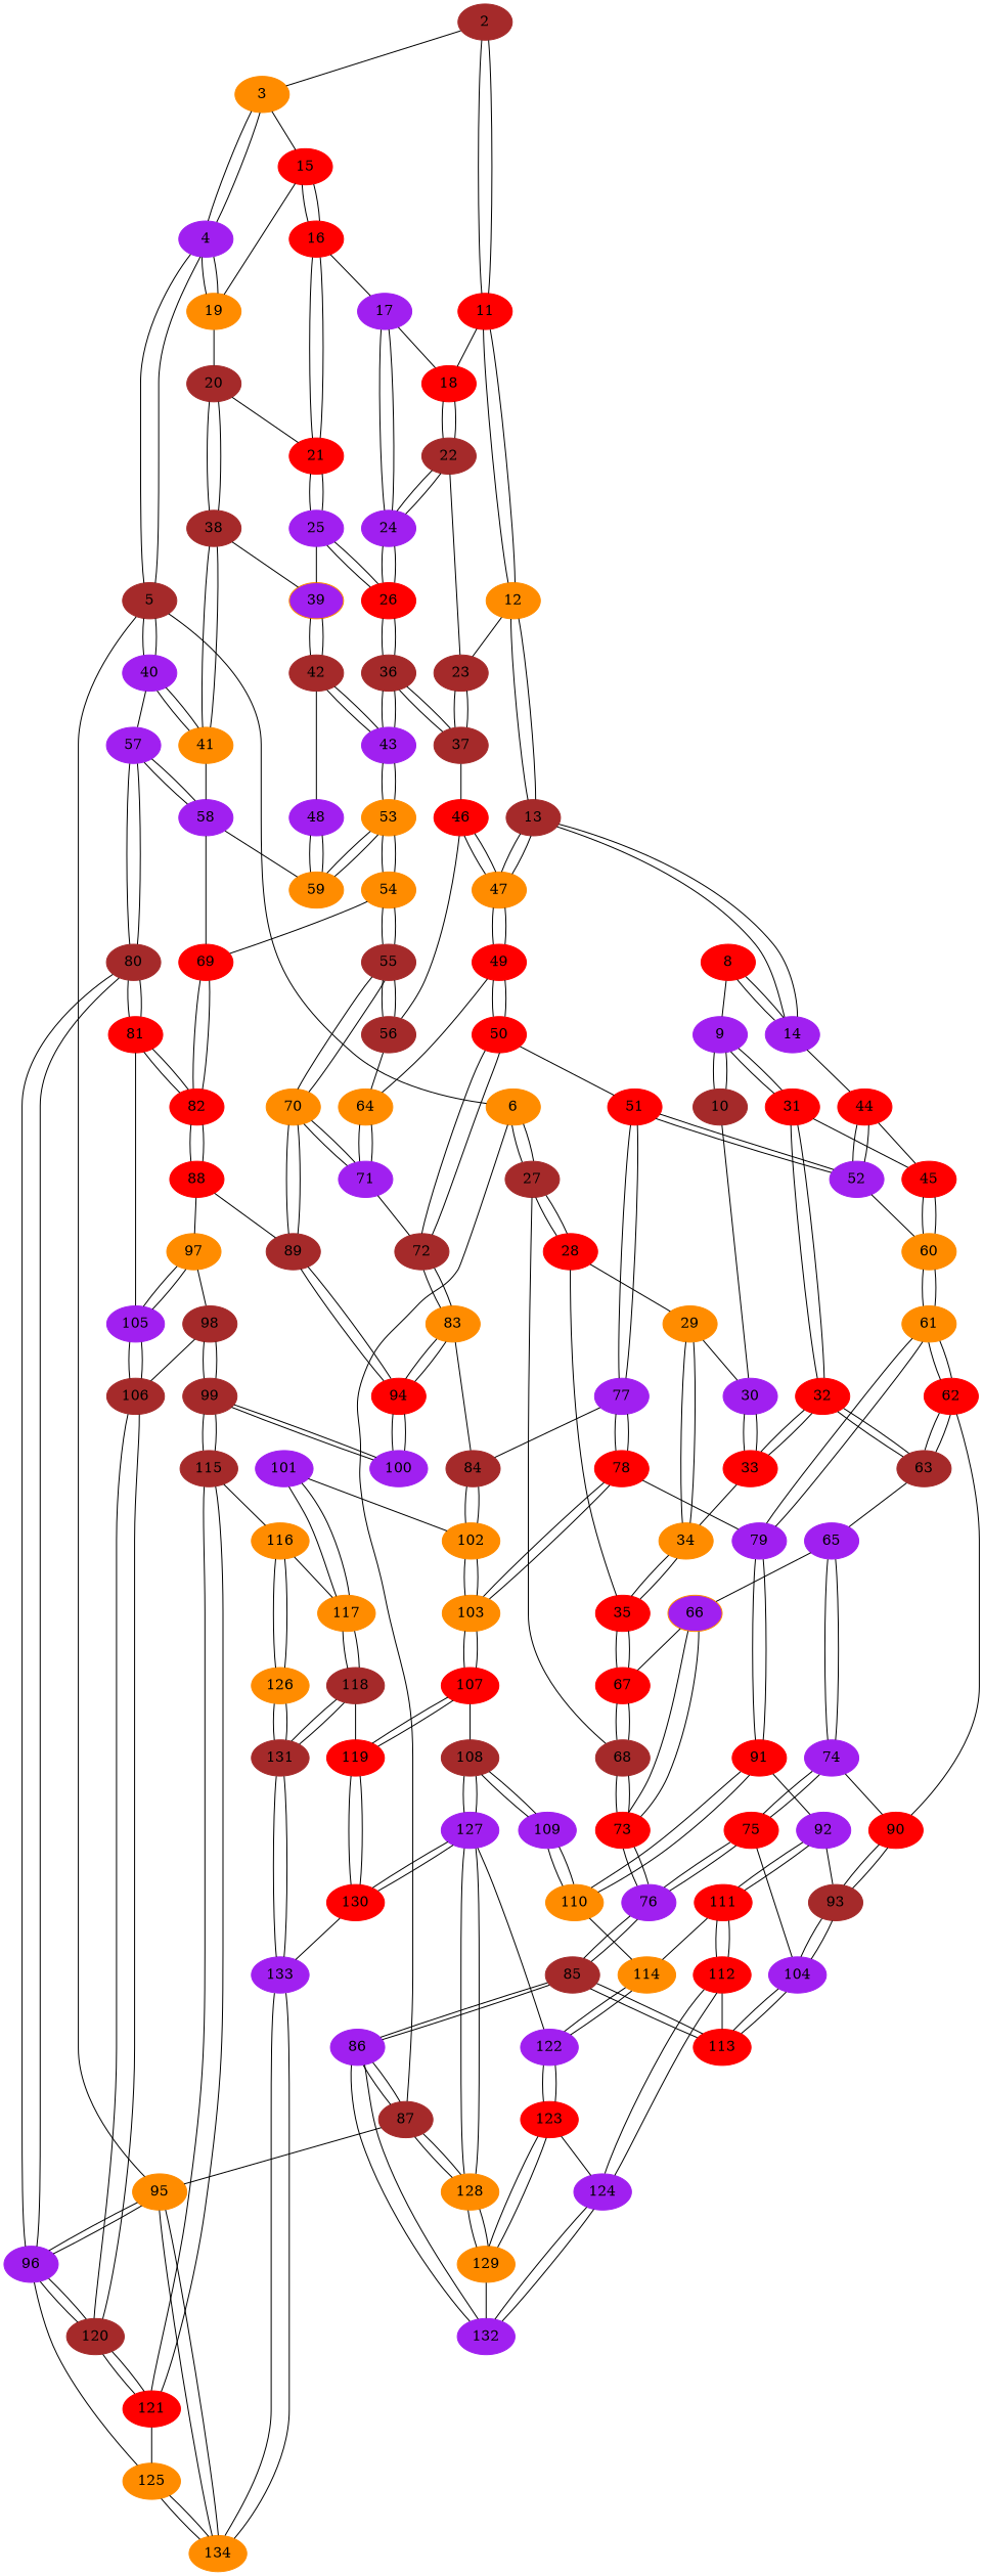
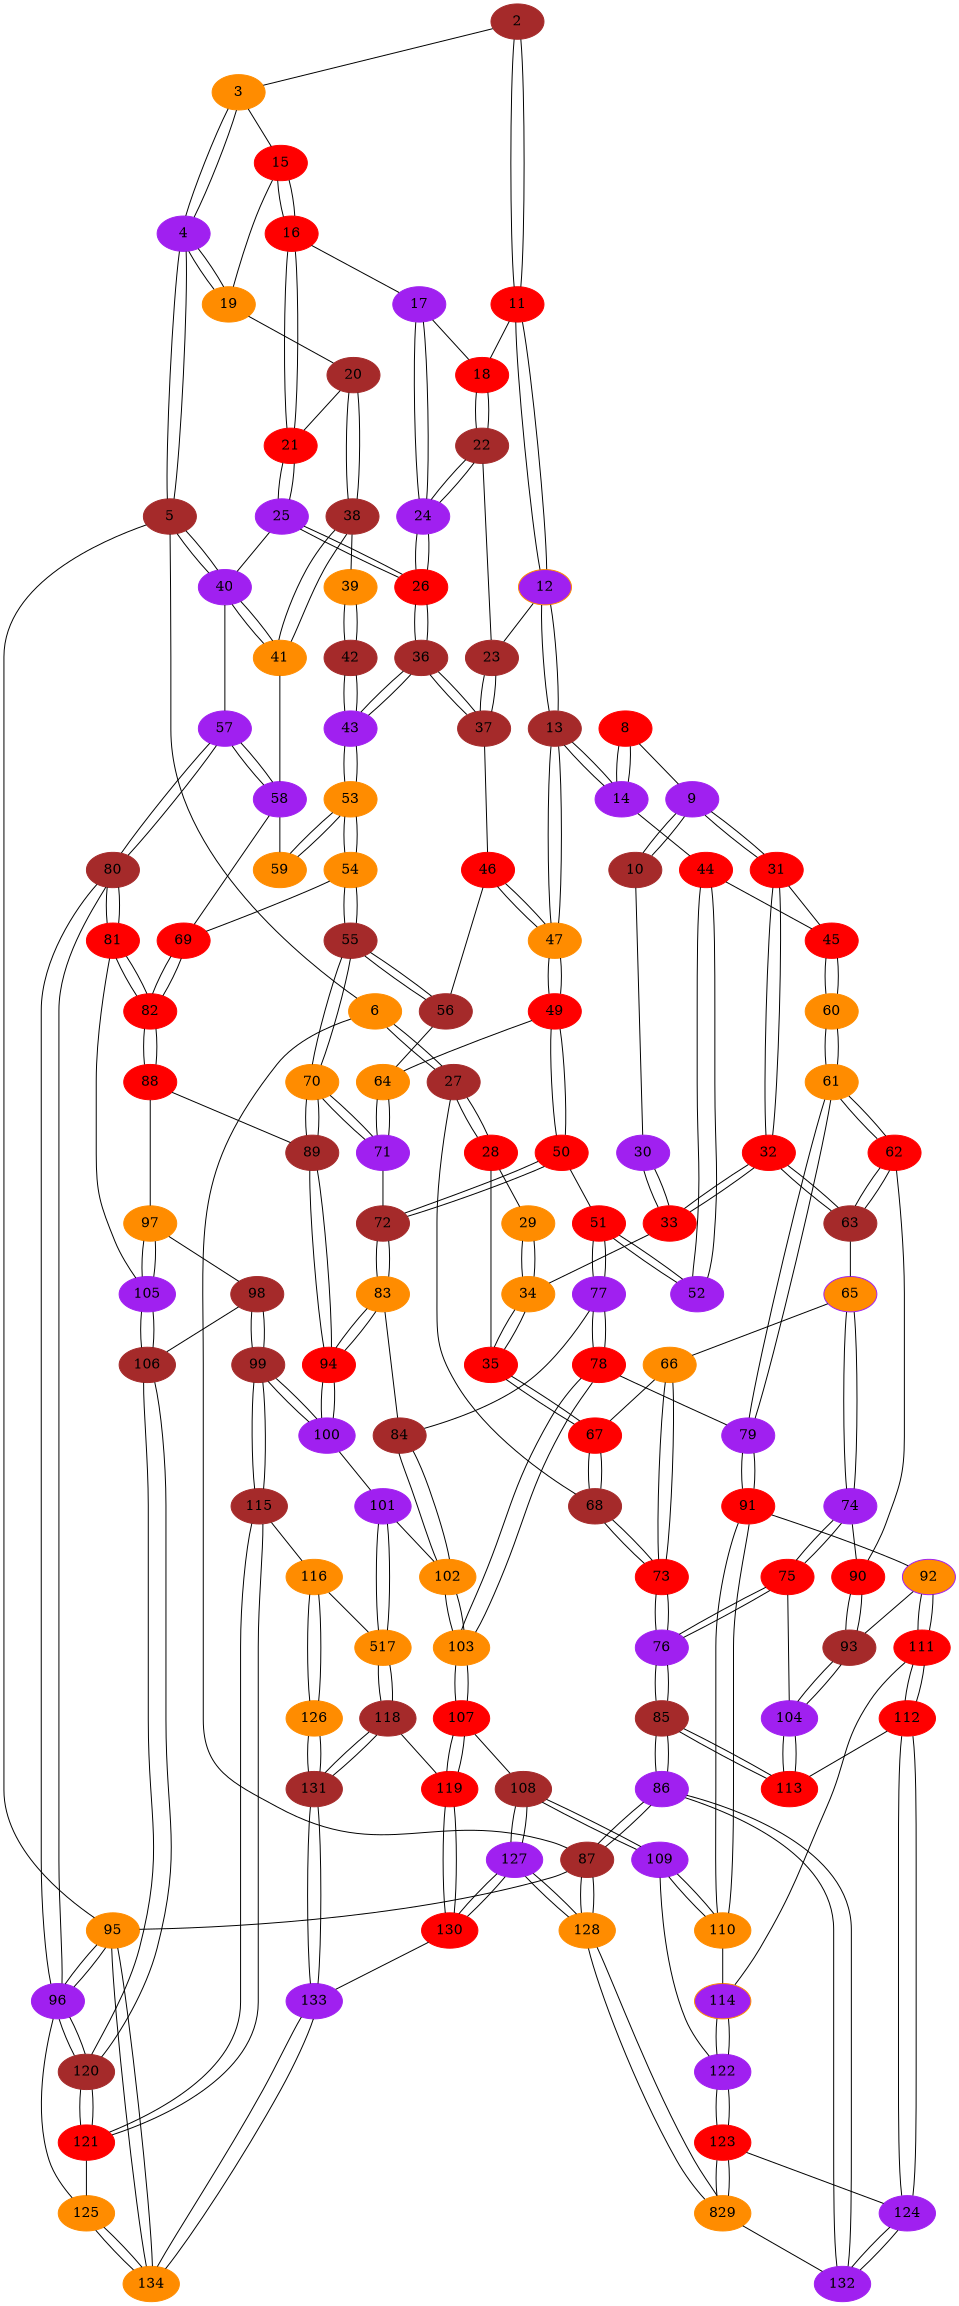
  graph {
    node [color=red style=filled]
    2 [color=brown]
    3 [color=darkorange]
    11
    9 [color=purple]
    8
    14 [color=purple]
    4 [color=purple]
    15
-   12 [color=darkorange]
+   12 [color=darkorange fillcolor=purple]
    18
    5 [color=brown]
    19 [color=darkorange]
    16
    6 [color=darkorange]
    40 [color=purple]
    95 [color=darkorange]
    20 [color=brown]
    27 [color=brown]
    87 [color=brown]
    41 [color=darkorange]
    57 [color=purple]
    96 [color=purple]
    134 [color=darkorange]
    28
    68 [color=brown]
    128 [color=darkorange]
    10 [color=brown]
    30 [color=purple]
    31
    44
    32
    45
    33
    13 [color=brown]
    23 [color=brown]
    22 [color=brown]
    47 [color=darkorange]
    37 [color=brown]
    49
    52 [color=purple]
    17 [color=purple]
    21
    24 [color=purple]
    25 [color=purple]
    26
    38 [color=brown]
-   39 [color=darkorange fillcolor=purple]
+   39 [color=darkorange]
    46
    36 [color=brown]
    42 [color=brown]
    43 [color=purple]
    29 [color=darkorange]
    35
    73
    34 [color=darkorange]
    67
    63 [color=brown]
    60 [color=darkorange]
-   65 [color=purple]
+   65 [color=purple fillcolor=darkorange]
    53 [color=darkorange]
    56 [color=brown]
    58 [color=purple]
-   48 [color=purple]
    80 [color=brown]
    59 [color=darkorange]
    54 [color=darkorange]
    61 [color=darkorange]
    64 [color=darkorange]
    50
    51
    72 [color=brown]
    71 [color=purple]
    77 [color=purple]
    83 [color=darkorange]
    78
    84 [color=brown]
    55 [color=brown]
    69
    70 [color=darkorange]
    82
    89 [color=brown]
    81
    62
    79 [color=purple]
    90
    91
    93 [color=brown]
-   66 [color=darkorange fillcolor=purple]
+   66 [color=darkorange]
    74 [color=purple]
    75
    76 [color=purple]
    88
    94
    85 [color=brown]
    104 [color=purple]
    113
    86 [color=purple]
    103 [color=darkorange]
    102 [color=darkorange]
    107
-   92 [color=purple]
+   92 [color=purple fillcolor=darkorange]
    110 [color=darkorange]
    105 [color=purple]
    120 [color=brown]
    106 [color=brown]
    97 [color=darkorange]
    100 [color=purple]
    132 [color=purple]
-   129 [color=darkorange]
+   129 [color=darkorange label=829]
    98 [color=brown]
    111
-   114 [color=darkorange]
+   114 [color=darkorange fillcolor=purple]
    112
    101 [color=purple]
    121
    99 [color=brown]
    115 [color=brown]
    116 [color=darkorange]
-   117 [color=darkorange]
+   117 [color=darkorange label=517]
    118 [color=brown]
    108 [color=brown]
    119
    109 [color=purple]
    127 [color=purple]
    130
    122 [color=purple]
    123
    124 [color=purple]
    126 [color=darkorange]
    125 [color=darkorange]
    131 [color=brown]
    133 [color=purple]
    2 -- 3
    2 -- 11
    2 -- 11
    3 -- 4
    3 -- 4
    3 -- 15
    11 -- 12
    11 -- 12
    11 -- 18
    9 -- 10
    9 -- 10
    9 -- 31
    9 -- 31
    8 -- 9
    8 -- 14
    8 -- 14
    14 -- 44
    4 -- 5
    4 -- 5
    4 -- 19
    4 -- 19
    15 -- 19
    15 -- 16
    15 -- 16
    12 -- 13
    12 -- 13
    12 -- 23
    18 -- 22
    18 -- 22
    5 -- 6
    5 -- 40
    5 -- 40
    5 -- 95
    19 -- 20
    16 -- 17
    16 -- 21
    16 -- 21
    6 -- 27
    6 -- 27
    6 -- 87
    40 -- 41
    40 -- 41
    40 -- 57
    95 -- 96
    95 -- 96
    95 -- 134
    95 -- 134
    20 -- 21
    20 -- 38
    20 -- 38
    27 -- 28
    27 -- 28
    27 -- 68
    87 -- 95
    87 -- 128
    87 -- 128
    41 -- 58
    57 -- 58
    57 -- 58
    57 -- 80
    57 -- 80
    96 -- 120
    96 -- 120
    28 -- 29
    28 -- 35
    68 -- 73
    68 -- 73
    128 -- 129
    128 -- 129
    10 -- 30
    30 -- 33
    30 -- 33
    31 -- 32
    31 -- 32
    31 -- 45
    44 -- 45
    44 -- 52
    44 -- 52
    32 -- 33
    32 -- 33
    32 -- 63
    32 -- 63
    45 -- 60
    45 -- 60
    33 -- 34
    13 -- 14
    13 -- 14
    13 -- 47
    13 -- 47
    23 -- 37
    23 -- 37
    22 -- 23
    22 -- 24
    22 -- 24
    47 -- 49
    47 -- 49
    37 -- 46
    49 -- 64
    49 -- 50
    49 -- 50
-   52 -- 60
    17 -- 18
    17 -- 24
    17 -- 24
    21 -- 25
    21 -- 25
    24 -- 26
    24 -- 26
    25 -- 26
    25 -- 26
-   25 -- 39
+   25 -- 40
    26 -- 36
    26 -- 36
    38 -- 41
    38 -- 41
    38 -- 39
    39 -- 42
    39 -- 42
    46 -- 47
    46 -- 47
    46 -- 56
    36 -- 37
    36 -- 37
    36 -- 43
    36 -- 43
    42 -- 43
    42 -- 43
-   42 -- 48
    43 -- 53
    43 -- 53
-   29 -- 30
    29 -- 34
    29 -- 34
    35 -- 67
    35 -- 67
    73 -- 76
    73 -- 76
    34 -- 35
    34 -- 35
    67 -- 68
    67 -- 68
    63 -- 65
    60 -- 61
    60 -- 61
    65 -- 66
    65 -- 74
    65 -- 74
    53 -- 59
    53 -- 59
    53 -- 54
    53 -- 54
    56 -- 64
    58 -- 59
    58 -- 69
-   48 -- 59
-   48 -- 59
    80 -- 96
    80 -- 96
    80 -- 81
    80 -- 81
    54 -- 55
    54 -- 55
    54 -- 69
    61 -- 62
    61 -- 62
    61 -- 79
    61 -- 79
    64 -- 71
    64 -- 71
    50 -- 51
    50 -- 72
    50 -- 72
    51 -- 52
    51 -- 52
    51 -- 77
    51 -- 77
    72 -- 83
    72 -- 83
    71 -- 72
    77 -- 78
    77 -- 78
    77 -- 84
    83 -- 84
    83 -- 94
    83 -- 94
    78 -- 79
    78 -- 103
    78 -- 103
    84 -- 102
    84 -- 102
    55 -- 56
    55 -- 56
    55 -- 70
    55 -- 70
    69 -- 82
    69 -- 82
    70 -- 71
    70 -- 71
    70 -- 89
    70 -- 89
    82 -- 88
    82 -- 88
    89 -- 94
    89 -- 94
    81 -- 82
    81 -- 82
    81 -- 105
    62 -- 63
    62 -- 63
    62 -- 90
    79 -- 91
    79 -- 91
    90 -- 93
    90 -- 93
    91 -- 92
    91 -- 110
    91 -- 110
    93 -- 104
    93 -- 104
    66 -- 73
    66 -- 73
    66 -- 67
    74 -- 90
    74 -- 75
    74 -- 75
    75 -- 76
    75 -- 76
    75 -- 104
    76 -- 85
    76 -- 85
    88 -- 89
    88 -- 97
    94 -- 100
    94 -- 100
    85 -- 113
    85 -- 113
    85 -- 86
    85 -- 86
    104 -- 113
    104 -- 113
    86 -- 87
    86 -- 87
    86 -- 132
    86 -- 132
    103 -- 107
    103 -- 107
    102 -- 103
    102 -- 103
    107 -- 108
    107 -- 119
    107 -- 119
    92 -- 93
    92 -- 111
    92 -- 111
    110 -- 114
    105 -- 106
    105 -- 106
    120 -- 121
    120 -- 121
    106 -- 120
    106 -- 120
    97 -- 105
    97 -- 105
    97 -- 98
+   100 -- 101
    129 -- 132
    98 -- 106
    98 -- 99
    98 -- 99
    111 -- 114
    111 -- 112
    111 -- 112
    114 -- 122
    114 -- 122
    112 -- 113
    112 -- 124
    112 -- 124
    101 -- 102
    101 -- 117
    101 -- 117
    121 -- 125
    99 -- 100
    99 -- 100
    99 -- 115
    99 -- 115
    115 -- 121
    115 -- 121
    115 -- 116
    116 -- 117
    116 -- 126
    116 -- 126
    117 -- 118
    117 -- 118
    118 -- 119
    118 -- 131
    118 -- 131
    108 -- 109
    108 -- 109
    108 -- 127
    108 -- 127
    119 -- 130
    119 -- 130
    109 -- 110
    109 -- 110
-   127 -- 122
+   109 -- 122
    127 -- 128
    127 -- 128
    127 -- 130
    127 -- 130
    130 -- 133
    122 -- 123
    122 -- 123
    123 -- 129
    123 -- 129
    123 -- 124
    124 -- 132
    124 -- 132
    126 -- 131
    126 -- 131
    125 -- 96
    125 -- 134
    125 -- 134
    131 -- 133
    131 -- 133
    133 -- 134
    133 -- 134
  }
